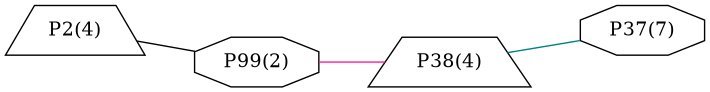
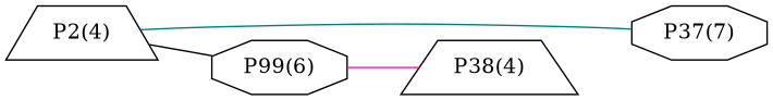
  graph {
    rankdir=LR
    node [shape=octagon]
    "P37(7)"
    "P2(4)" [shape=trapezium]
-   "P99(2)"
+   "P99(2)" [label="P99(6)"]
    "P38(4)" [shape=trapezium]
-   "P38(4)" -- "P37(7)" [color=teal]
+   "P2(4)" -- "P37(7)" [color=teal]
    "P2(4)" -- "P99(2)" [color=black]
    "P99(2)" -- "P38(4)" [color=deeppink]
  }
